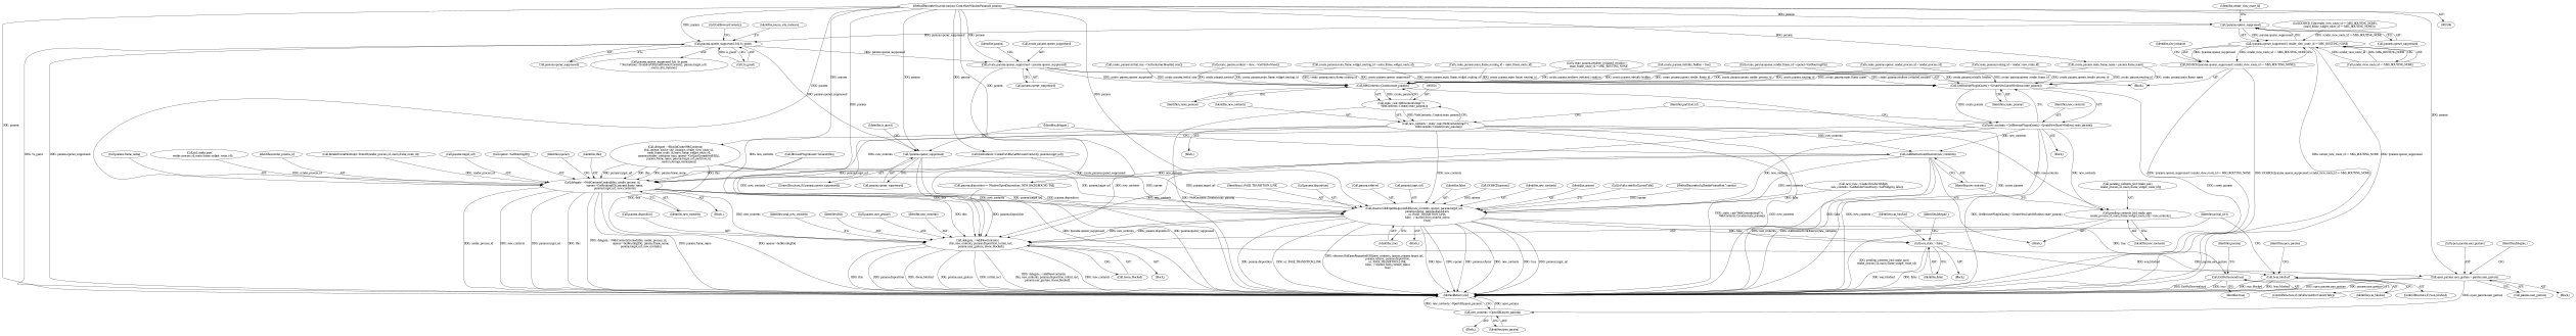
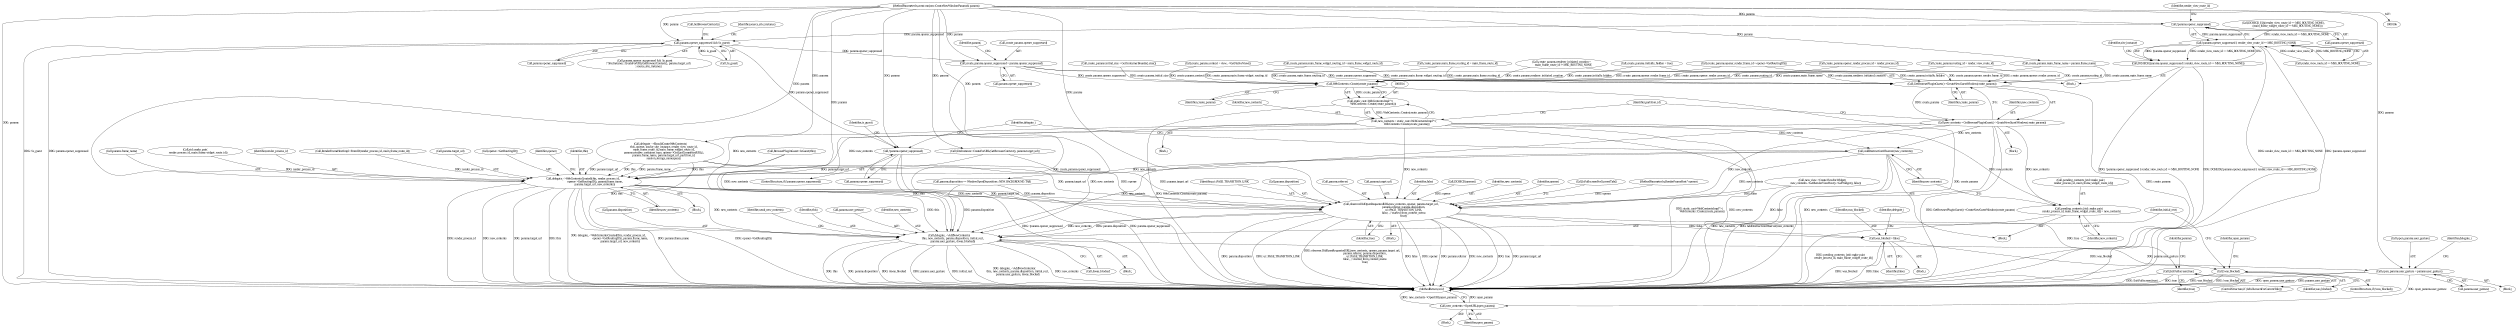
  digraph {
    fontname="PT Serif"
    node [fontname="PT Serif"]
    edge [fontname="PT Serif"]
    n1 [label="(Call,!params.opener_suppressed)"]
    n2 [label="(Call,!params.opener_suppressed || render_view_route_id == MSG_ROUTING_NONE)"]
    n3 [label="(Call,params.opener_suppressed && !is_guest)"]
    n4 [label="(Call,params.opener_suppressed)"]
    n5 [label="(MethodReturn,void)"]
    n6 [label="(Call,DCHECK(!params.opener_suppressed || render_view_route_id == MSG_ROUTING_NONE))"]
    n7 [label="(Call,render_view_route_id == MSG_ROUTING_NONE)"]
    n8 [label="(Call,create_params.opener_suppressed = params.opener_suppressed)"]
    n9 [label="(Call,!params.opener_suppressed)"]
    n10 [label="(Call,params.opener_suppressed)"]
    n11 [label="(Call,params.opener_suppressed && !is_guest\n          ? SiteInstance::CreateForURL(GetBrowserContext(), params.target_url)\n          : source_site_instance)"]
    n12 [label="(Call,!is_guest)"]
    n13 [label="(MethodParameterIn,const mojom::CreateNewWindowParams& params)"]
    n14 [label="(Call,delegate_->WebContentsCreated(this, render_process_id,\n                                  opener->GetRoutingID(), params.frame_name,\n                                  params.target_url, new_contents))"]
    n15 [label="(Call,observer.DidOpenRequestedURL(new_contents, opener, params.target_url,\n                                   params.referrer, params.disposition,\n                                   ui::PAGE_TRANSITION_LINK,\n                                   false,  // started_from_context_menu\n                                   true))"]
    n16 [label="(Call,delegate_->AddNewContents(\n          this, new_contents, params.disposition, initial_rect,\n          params.user_gesture, &was_blocked))"]
    n17 [label="(Call,open_params.user_gesture = params.user_gesture)"]
    n18 [label="(Call,SiteInstance::CreateForURL(GetBrowserContext(), params.target_url))"]
    n19 [label="(Call,create_params.main_frame_name = params.frame_name)"]
    n20 [label="(Call,delegate_->ShouldCreateWebContents(\n          this, opener, source_site_instance, render_view_route_id,\n          main_frame_route_id, main_frame_widget_route_id,\n          params.window_container_type, opener->GetLastCommittedURL(),\n          params.frame_name, params.target_url, partition_id,\n          session_storage_namespace))"]
    n21 [label="(Call,params.disposition == WindowOpenDisposition::NEW_BACKGROUND_TAB)"]
    1000106
    n23 [label="(Block,)"]
    n24 [label="(Call,WebContents::Create(create_params))"]
    n25 [label="(Call,GetBrowserPluginGuest()->CreateNewGuestWindow(create_params))"]
    n26 [label="(Call,params.opener_suppressed)"]
    n27 [label="(Identifier,new_contents)"]
    n28 [label="(Block,)"]
    n29 [label="(Call,ExitFullscreen(true))"]
-   n30 [label="(Call,was_static = false)"]
+   n30 [label="(Call,was_blocked = false)"]
    n31 [label="(Identifier,true)"]
    n32 [label="(Block,)"]
    n33 [label="(Block,)"]
    n34 [label="(Call,&was_blocked)"]
    n35 [label="(Call,new_contents->OpenURL(open_params))"]
    n36 [label="(Call,params.user_gesture)"]
    n37 [label="(Block,)"]
    n38 [label="(Call,params.opener_suppressed)"]
    n39 [label="(ControlStructure,if (!params.opener_suppressed))"]
    n40 [label="(Call,static_cast<WebContentsImpl*>(\n        WebContents::Create(create_params)))"]
    n41 [label="(Identifier,create_params)"]
    n42 [label="(Call,new_contents = GetBrowserPluginGuest()->CreateNewGuestWindow(create_params))"]
    n43 [label="(Identifier,create_params)"]
    n44 [label="(Call,new_contents = static_cast<WebContentsImpl*>(\n        WebContents::Create(create_params)))"]
    n45 [label="(Call,pending_contents_[std::make_pair(\n        render_process_id, main_frame_widget_route_id)] = new_contents)"]
    n46 [label="(Call,AddDestructionObserver(new_contents))"]
    n47 [label="(Block,)"]
    n48 [label="(Block,)"]
    n49 [label="(Identifier,new_contents)"]
    n50 [label="(Identifier,new_contents)"]
    n51 [label="(ControlStructure,if (IsFullscreenForCurrentTab()))"]
    n52 [label="(Identifier,true)"]
    n53 [label="(Call,!was_blocked)"]
    n54 [label="(Identifier,false)"]
    n55 [label="(Block,)"]
    n56 [label="(ControlStructure,if (!was_blocked))"]
    n57 [label="(Identifier,was_blocked)"]
    n58 [label="(Block,)"]
    n59 [label="(Identifier,open_params)"]
    n60 [label="(Block,)"]
    n61 [label="(Identifier,weak_new_contents)"]
    n62 [label="(Call,GetBrowserContext())"]
    n63 [label="(Identifier,site_instance)"]
    n64 [label="(Call,params.target_url)"]
    n65 [label="(Identifier,render_process_id)"]
    n66 [label="(Call,RenderFrameHostImpl::FromID(render_process_id, main_frame_route_id))"]
    n67 [label="(Identifier,is_guest)"]
    n68 [label="(Identifier,this)"]
    n69 [label="(Call,params.target_url)"]
    n70 [label="(Identifier,was_blocked)"]
    n71 [label="(Identifier,params)"]
    n72 [label="(Identifier,false)"]
    n73 [label="(Call,create_params.renderer_initiated_creation =\n      main_frame_route_id != MSG_ROUTING_NONE)"]
    n74 [label="(Identifier,new_contents)"]
    n75 [label="(Call,DCHECK(opener))"]
    n76 [label="(Call,opener->GetRoutingID())"]
    n77 [label="(Call,create_params.opener_suppressed)"]
    n78 [label="(Call,create_params.opener_render_frame_id = opener->GetRoutingID())"]
    n79 [label="(Identifier,new_contents)"]
    n80 [label="(Identifier,opener)"]
    n81 [label="(Call,IsFullscreenForCurrentTab())"]
    n82 [label="(Call,create_params.main_frame_widget_routing_id = main_frame_widget_route_id)"]
    n83 [label="(Identifier,new_contents)"]
    n84 [label="(MethodParameterIn,RenderFrameHost* opener)"]
    n85 [label="(Identifier,delegate_)"]
    n86 [label="(Call,pending_contents_[std::make_pair(\n        render_process_id, main_frame_widget_route_id)])"]
    n87 [label="(Call,new_view->CreateViewForWidget(\n          new_contents->GetRenderViewHost()->GetWidget(), false))"]
    n88 [label="(Call,create_params.main_frame_routing_id = main_frame_route_id)"]
    n89 [label="(Identifier,delegate_)"]
    n90 [label="(Call,params.user_gesture)"]
    n91 [label="(Call,create_params.initial_size = GetContainerBounds().size())"]
    n92 [label="(Identifier,opener)"]
    n93 [label="(Call,create_params.context = view_->GetNativeView())"]
    n94 [label="(Identifier,delegate_)"]
    n95 [label="(Identifier,ui::PAGE_TRANSITION_LINK)"]
    n96 [label="(Identifier,new_contents)"]
    n97 [label="(Identifier,this)"]
    n98 [label="(Identifier,initial_rect)"]
    n99 [label="(Call,create_params.routing_id = render_view_route_id)"]
    n100 [label="(Call,BrowserPluginGuest::IsGuest(this))"]
    n101 [label="(Identifier,open_params)"]
    n102 [label="(Identifier,params)"]
    n103 [label="(Call,params.disposition)"]
    n104 [label="(Identifier,source_site_instance)"]
    n105 [label="(Call,create_params.initially_hidden = true)"]
    n106 [label="(Identifier,render_view_route_id)"]
    n107 [label="(Identifier,partition_id)"]
    n108 [label="(Call,params.frame_name)"]
    n109 [label="(Call,DCHECK_EQ((render_view_route_id == MSG_ROUTING_NONE),\n            (main_frame_widget_route_id == MSG_ROUTING_NONE)))"]
    n110 [label="(Call,params.referrer)"]
    n111 [label="(Call,open_params.user_gesture)"]
    n112 [label="(Call,std::make_pair(\n        render_process_id, main_frame_widget_route_id))"]
    n113 [label="(Call,params.disposition)"]
    n114 [label="(Call,create_params.opener_render_process_id = render_process_id)"]
    1000316
    n1 -> n2 [label="AST: "]
    n1 -> n2 [label="DDG: params.opener_suppressed"]
    n1 -> n3 [label="DDG: params.opener_suppressed"]
    n1 -> n4 [label="CFG: "]
    n2 -> n1 [label="CFG: "]
    n2 -> n5 [label="DDG: render_view_route_id == MSG_ROUTING_NONE"]
    n2 -> n5 [label="DDG: !params.opener_suppressed"]
    n2 -> n6 [label="AST: "]
    n2 -> n6 [label="DDG: !params.opener_suppressed"]
    n2 -> n6 [label="DDG: render_view_route_id == MSG_ROUTING_NONE"]
    n2 -> n7 [label="CFG: "]
    n3 -> n5 [label="DDG: params.opener_suppressed"]
    n3 -> n5 [label="DDG: !is_guest"]
    n3 -> n8 [label="DDG: params.opener_suppressed"]
    n3 -> n9 [label="DDG: params.opener_suppressed"]
    n3 -> n10 [label="CFG: "]
    n3 -> n11 [label="AST: "]
    n3 -> n12 [label="CFG: "]
    n4 -> n1 [label="AST: "]
    n5 -> n35 [label="CFG: "]
    n6 -> n2 [label="CFG: "]
    n6 -> n5 [label="DDG: !params.opener_suppressed || render_view_route_id == MSG_ROUTING_NONE"]
    n6 -> n5 [label="DDG: DCHECK(!params.opener_suppressed || render_view_route_id == MSG_ROUTING_NONE)"]
    n6 -> n23 [label="AST: "]
    n7 -> n2 [label="AST: "]
    n7 -> n2 [label="DDG: render_view_route_id"]
    n7 -> n2 [label="DDG: MSG_ROUTING_NONE"]
    n8 -> n5 [label="DDG: create_params.opener_suppressed"]
    n8 -> n23 [label="AST: "]
    n8 -> n24 [label="DDG: create_params.opener_suppressed"]
    n8 -> n25 [label="DDG: create_params.opener_suppressed"]
    n8 -> n26 [label="CFG: "]
    n9 -> n5 [label="DDG: params.opener_suppressed"]
    n9 -> n5 [label="DDG: !params.opener_suppressed"]
    n9 -> n38 [label="CFG: "]
    n9 -> n39 [label="AST: "]
    n10 -> n3 [label="AST: "]
    n12 -> n3 [label="AST: "]
    n12 -> n3 [label="DDG: is_guest"]
    n13 -> n1 [label="DDG: params"]
    n13 -> n3 [label="DDG: params"]
    n13 -> n5 [label="DDG: params"]
    n13 -> n8 [label="DDG: params"]
    n13 -> n9 [label="DDG: params"]
    n13 -> n14 [label="DDG: params"]
    n13 -> n15 [label="DDG: params"]
    n13 -> n16 [label="DDG: params"]
    n13 -> n17 [label="DDG: params"]
    n13 -> n18 [label="DDG: params"]
    n13 -> n19 [label="DDG: params"]
    n13 -> n20 [label="DDG: params"]
    n13 -> n21 [label="DDG: params"]
    n13 -> 1000106 [label="AST: "]
    n14 -> n5 [label="DDG: this"]
    n14 -> n5 [label="DDG: delegate_->WebContentsCreated(this, render_process_id,\n                                  opener->GetRoutingID(), params.frame_name,\n                                  params.target_url, new_contents)"]
    n14 -> n5 [label="DDG: params.frame_name"]
    n14 -> n5 [label="DDG: opener->GetRoutingID()"]
    n14 -> n5 [label="DDG: render_process_id"]
    n14 -> n5 [label="DDG: new_contents"]
    n14 -> n5 [label="DDG: params.target_url"]
    n14 -> n15 [label="DDG: new_contents"]
    n14 -> n15 [label="DDG: params.target_url"]
    n14 -> n16 [label="DDG: this"]
    n14 -> n16 [label="DDG: new_contents"]
    n14 -> n27 [label="CFG: "]
    n14 -> n28 [label="AST: "]
    n15 -> n5 [label="DDG: true"]
    n15 -> n5 [label="DDG: params.target_url"]
    n15 -> n5 [label="DDG: params.disposition"]
    n15 -> n5 [label="DDG: ui::PAGE_TRANSITION_LINK"]
    n15 -> n5 [label="DDG: observer.DidOpenRequestedURL(new_contents, opener, params.target_url,\n                                   params.referrer, params.disposition,\n                                   ui::PAGE_TRANSITION_LINK,\n                                   false,  // started_from_context_menu\n                                   true)"]
    n15 -> n5 [label="DDG: false"]
    n15 -> n5 [label="DDG: opener"]
    n15 -> n5 [label="DDG: params.referrer"]
    n15 -> n5 [label="DDG: new_contents"]
    n15 -> n16 [label="DDG: new_contents"]
    n15 -> n16 [label="DDG: params.disposition"]
    n15 -> n29 [label="DDG: true"]
    n15 -> n30 [label="DDG: false"]
    n15 -> n31 [label="CFG: "]
    n15 -> n32 [label="AST: "]
    n16 -> n5 [label="DDG: &was_blocked"]
    n16 -> n5 [label="DDG: params.user_gesture"]
    n16 -> n5 [label="DDG: initial_rect"]
    n16 -> n5 [label="DDG: delegate_->AddNewContents(\n          this, new_contents, params.disposition, initial_rect,\n          params.user_gesture, &was_blocked)"]
    n16 -> n5 [label="DDG: new_contents"]
    n16 -> n5 [label="DDG: this"]
    n16 -> n5 [label="DDG: params.disposition"]
    n16 -> n17 [label="DDG: params.user_gesture"]
    n16 -> n33 [label="AST: "]
    n16 -> n34 [label="CFG: "]
    n17 -> n5 [label="DDG: open_params.user_gesture"]
    n17 -> n5 [label="DDG: params.user_gesture"]
    n17 -> n35 [label="DDG: open_params.user_gesture"]
    n17 -> n36 [label="CFG: "]
    n17 -> n37 [label="AST: "]
    n18 -> n14 [label="DDG: params.target_url"]
    n18 -> n15 [label="DDG: params.target_url"]
    n19 -> n24 [label="DDG: create_params.main_frame_name"]
    n19 -> n25 [label="DDG: create_params.main_frame_name"]
    n20 -> n14 [label="DDG: this"]
    n20 -> n14 [label="DDG: params.frame_name"]
    n20 -> n14 [label="DDG: params.target_url"]
    n20 -> n15 [label="DDG: opener"]
    n20 -> n15 [label="DDG: params.target_url"]
    n20 -> n16 [label="DDG: this"]
    n21 -> n15 [label="DDG: params.disposition"]
    n21 -> n16 [label="DDG: params.disposition"]
    n24 -> n5 [label="DDG: create_params"]
    n24 -> n40 [label="AST: "]
    n24 -> n40 [label="DDG: create_params"]
    n24 -> n41 [label="CFG: "]
    n25 -> n5 [label="DDG: create_params"]
    n25 -> n42 [label="AST: "]
    n25 -> n42 [label="DDG: create_params"]
    n25 -> n43 [label="CFG: "]
    n26 -> n8 [label="AST: "]
    n27 -> n14 [label="AST: "]
    n29 -> n5 [label="DDG: ExitFullscreen(true)"]
    n29 -> n5 [label="DDG: true"]
    n29 -> n51 [label="AST: "]
    n29 -> n52 [label="CFG: "]
    n30 -> n5 [label="DDG: false"]
    n30 -> n5 [label="DDG: was_blocked"]
    n30 -> n53 [label="DDG: was_blocked"]
    n30 -> n54 [label="CFG: "]
    n30 -> n55 [label="AST: "]
    n31 -> n15 [label="AST: "]
    n34 -> n16 [label="AST: "]
    n35 -> n5 [label="DDG: open_params"]
    n35 -> n5 [label="DDG: new_contents->OpenURL(open_params)"]
    n35 -> n58 [label="AST: "]
    n35 -> n59 [label="CFG: "]
    n36 -> n17 [label="AST: "]
    n38 -> n9 [label="AST: "]
    n40 -> n5 [label="DDG: WebContents::Create(create_params)"]
    n40 -> n24 [label="CFG: "]
    n40 -> n44 [label="AST: "]
    n40 -> n44 [label="DDG: WebContents::Create(create_params)"]
    n41 -> n24 [label="AST: "]
    n42 -> n5 [label="DDG: new_contents"]
    n42 -> n5 [label="DDG: GetBrowserPluginGuest()->CreateNewGuestWindow(create_params)"]
    n42 -> n14 [label="DDG: new_contents"]
    n42 -> n15 [label="DDG: new_contents"]
    n42 -> n16 [label="DDG: new_contents"]
    n42 -> n25 [label="CFG: "]
    n42 -> n45 [label="DDG: new_contents"]
    n42 -> n46 [label="DDG: new_contents"]
    n42 -> n60 [label="AST: "]
    n43 -> n25 [label="AST: "]
    n44 -> n5 [label="DDG: static_cast<WebContentsImpl*>(\n        WebContents::Create(create_params))"]
    n44 -> n5 [label="DDG: new_contents"]
    n44 -> n14 [label="DDG: new_contents"]
    n44 -> n15 [label="DDG: new_contents"]
    n44 -> n16 [label="DDG: new_contents"]
    n44 -> n40 [label="CFG: "]
    n44 -> n45 [label="DDG: new_contents"]
    n44 -> n46 [label="DDG: new_contents"]
    n44 -> n47 [label="AST: "]
    n45 -> n5 [label="DDG: pending_contents_[std::make_pair(\n        render_process_id, main_frame_widget_route_id)]"]
    n45 -> n48 [label="AST: "]
    n45 -> n49 [label="CFG: "]
    n46 -> n5 [label="DDG: new_contents"]
    n46 -> n5 [label="DDG: AddDestructionObserver(new_contents)"]
    n46 -> n14 [label="DDG: new_contents"]
    n46 -> n15 [label="DDG: new_contents"]
    n46 -> n16 [label="DDG: new_contents"]
    n46 -> n48 [label="AST: "]
    n46 -> n50 [label="CFG: "]
    n49 -> n45 [label="AST: "]
    n50 -> n45 [label="CFG: "]
    n50 -> n46 [label="AST: "]
    n52 -> n29 [label="AST: "]
    n53 -> n5 [label="DDG: was_blocked"]
    n53 -> n5 [label="DDG: !was_blocked"]
    n53 -> n56 [label="AST: "]
    n53 -> n57 [label="CFG: "]
    n54 -> n30 [label="AST: "]
    n57 -> n53 [label="AST: "]
    n59 -> n35 [label="AST: "]
    n61 -> n16 [label="CFG: "]
    n62 -> n3 [label="CFG: "]
    n63 -> n6 [label="CFG: "]
    n64 -> n15 [label="AST: "]
    n65 -> n14 [label="AST: "]
    n66 -> n14 [label="DDG: render_process_id"]
    n67 -> n9 [label="CFG: "]
    n68 -> n16 [label="AST: "]
    n69 -> n14 [label="AST: "]
    n70 -> n30 [label="AST: "]
    n71 -> n8 [label="CFG: "]
    n72 -> n15 [label="AST: "]
    n73 -> n24 [label="DDG: create_params.renderer_initiated_creation"]
    n73 -> n25 [label="DDG: create_params.renderer_initiated_creation"]
    n74 -> n42 [label="AST: "]
    n75 -> n15 [label="DDG: opener"]
    n76 -> n14 [label="AST: "]
    n77 -> n8 [label="AST: "]
    n78 -> n24 [label="DDG: create_params.opener_render_frame_id"]
    n78 -> n25 [label="DDG: create_params.opener_render_frame_id"]
    n79 -> n15 [label="AST: "]
    n80 -> n15 [label="AST: "]
    n81 -> n15 [label="CFG: "]
    n82 -> n24 [label="DDG: create_params.main_frame_widget_routing_id"]
    n82 -> n25 [label="DDG: create_params.main_frame_widget_routing_id"]
    n83 -> n44 [label="AST: "]
    n84 -> n15 [label="DDG: opener"]
    n85 -> n30 [label="CFG: "]
    n86 -> n45 [label="AST: "]
    n87 -> n15 [label="DDG: false"]
    n87 -> n30 [label="DDG: false"]
    n88 -> n24 [label="DDG: create_params.main_frame_routing_id"]
    n88 -> n25 [label="DDG: create_params.main_frame_routing_id"]
    n89 -> n9 [label="CFG: "]
    n89 -> n46 [label="CFG: "]
    n90 -> n16 [label="AST: "]
    n91 -> n24 [label="DDG: create_params.initial_size"]
    n92 -> n14 [label="CFG: "]
    n93 -> n24 [label="DDG: create_params.context"]
    n94 -> n17 [label="CFG: "]
    n95 -> n15 [label="AST: "]
    n96 -> n16 [label="AST: "]
    n97 -> n14 [label="AST: "]
    n98 -> n16 [label="AST: "]
    n98 -> n53 [label="CFG: "]
    n99 -> n24 [label="DDG: create_params.routing_id"]
    n99 -> n25 [label="DDG: create_params.routing_id"]
    n100 -> n14 [label="DDG: this"]
    n100 -> n16 [label="DDG: this"]
    n101 -> n53 [label="CFG: "]
    n102 -> n29 [label="CFG: "]
    n103 -> n15 [label="AST: "]
    n104 -> n3 [label="CFG: "]
    n105 -> n24 [label="DDG: create_params.initially_hidden"]
    n105 -> n25 [label="DDG: create_params.initially_hidden"]
    n106 -> n1 [label="CFG: "]
    n107 -> n42 [label="CFG: "]
    n107 -> n44 [label="CFG: "]
    n108 -> n14 [label="AST: "]
    n109 -> n2 [label="DDG: render_view_route_id == MSG_ROUTING_NONE"]
    n110 -> n15 [label="AST: "]
    n111 -> n17 [label="AST: "]
    n112 -> n14 [label="DDG: render_process_id"]
    n113 -> n16 [label="AST: "]
    n114 -> n24 [label="DDG: create_params.opener_render_process_id"]
    n114 -> n25 [label="DDG: create_params.opener_render_process_id"]
    1000316 -> n40 [label="AST: "]
  }
